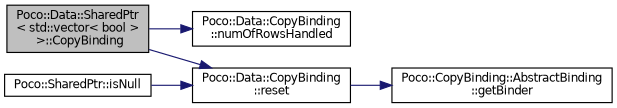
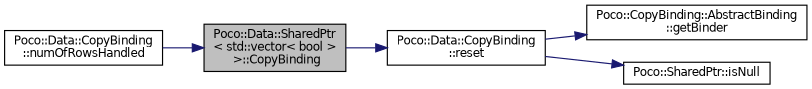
  digraph {
    rankdir=LR
    node [color=black fillcolor=white fontname=Helvetica fontsize=10 shape=record style=filled]
    edge [color=midnightblue fontname=Helvetica fontsize=10 labelfontname=Helvetica labelfontsize=10 style=solid]
    n1 [fillcolor=grey75 fontcolor=black height=0.2 label="Poco::Data::SharedPtr\l\< std::vector\< bool \>\l \>::CopyBinding" width=0.4]
    n2 [height=0.2 label="Poco::Data::CopyBinding\l::numOfRowsHandled" width=0.4]
    n3 [height=0.2 label="Poco::Data::CopyBinding\l::reset" width=0.4]
    n4 [height=0.2 label="Poco::CopyBinding::AbstractBinding\l::getBinder" width=0.4]
    n5 [height=0.2 label="Poco::SharedPtr::isNull" width=0.4]
-   n1 -> n2
+   n2 -> n1
    n1 -> n3
    n3 -> n4
-   n5 -> n3
+   n3 -> n5
  }
